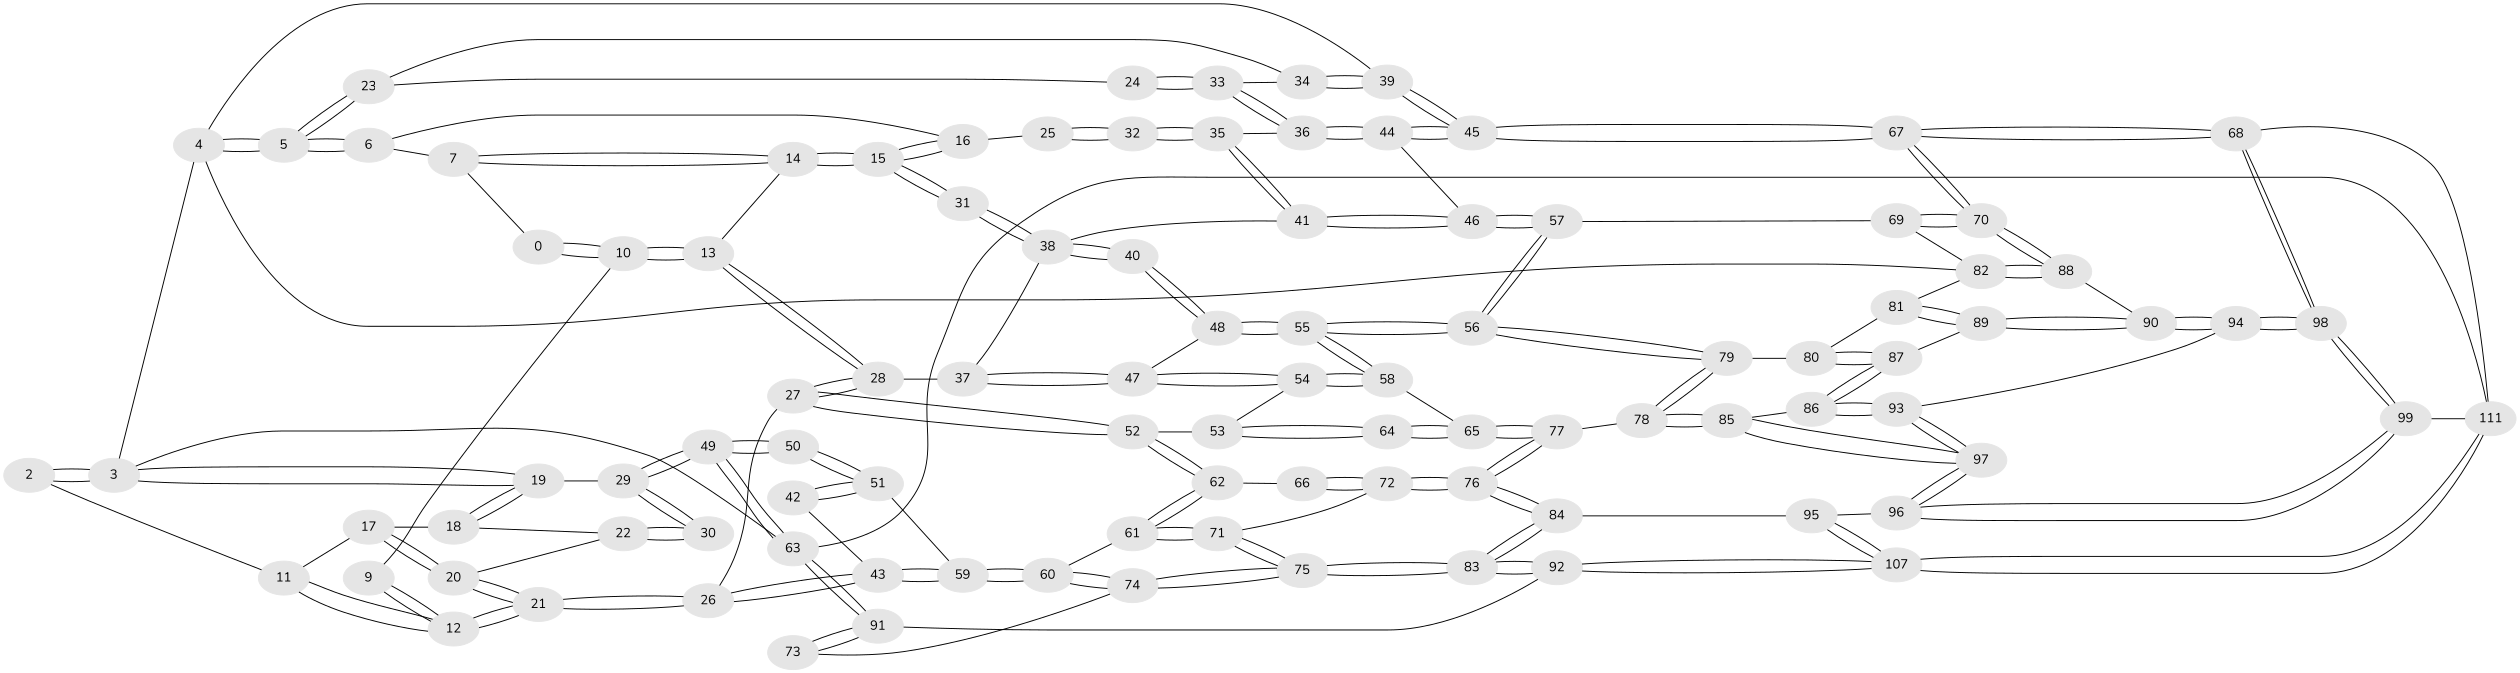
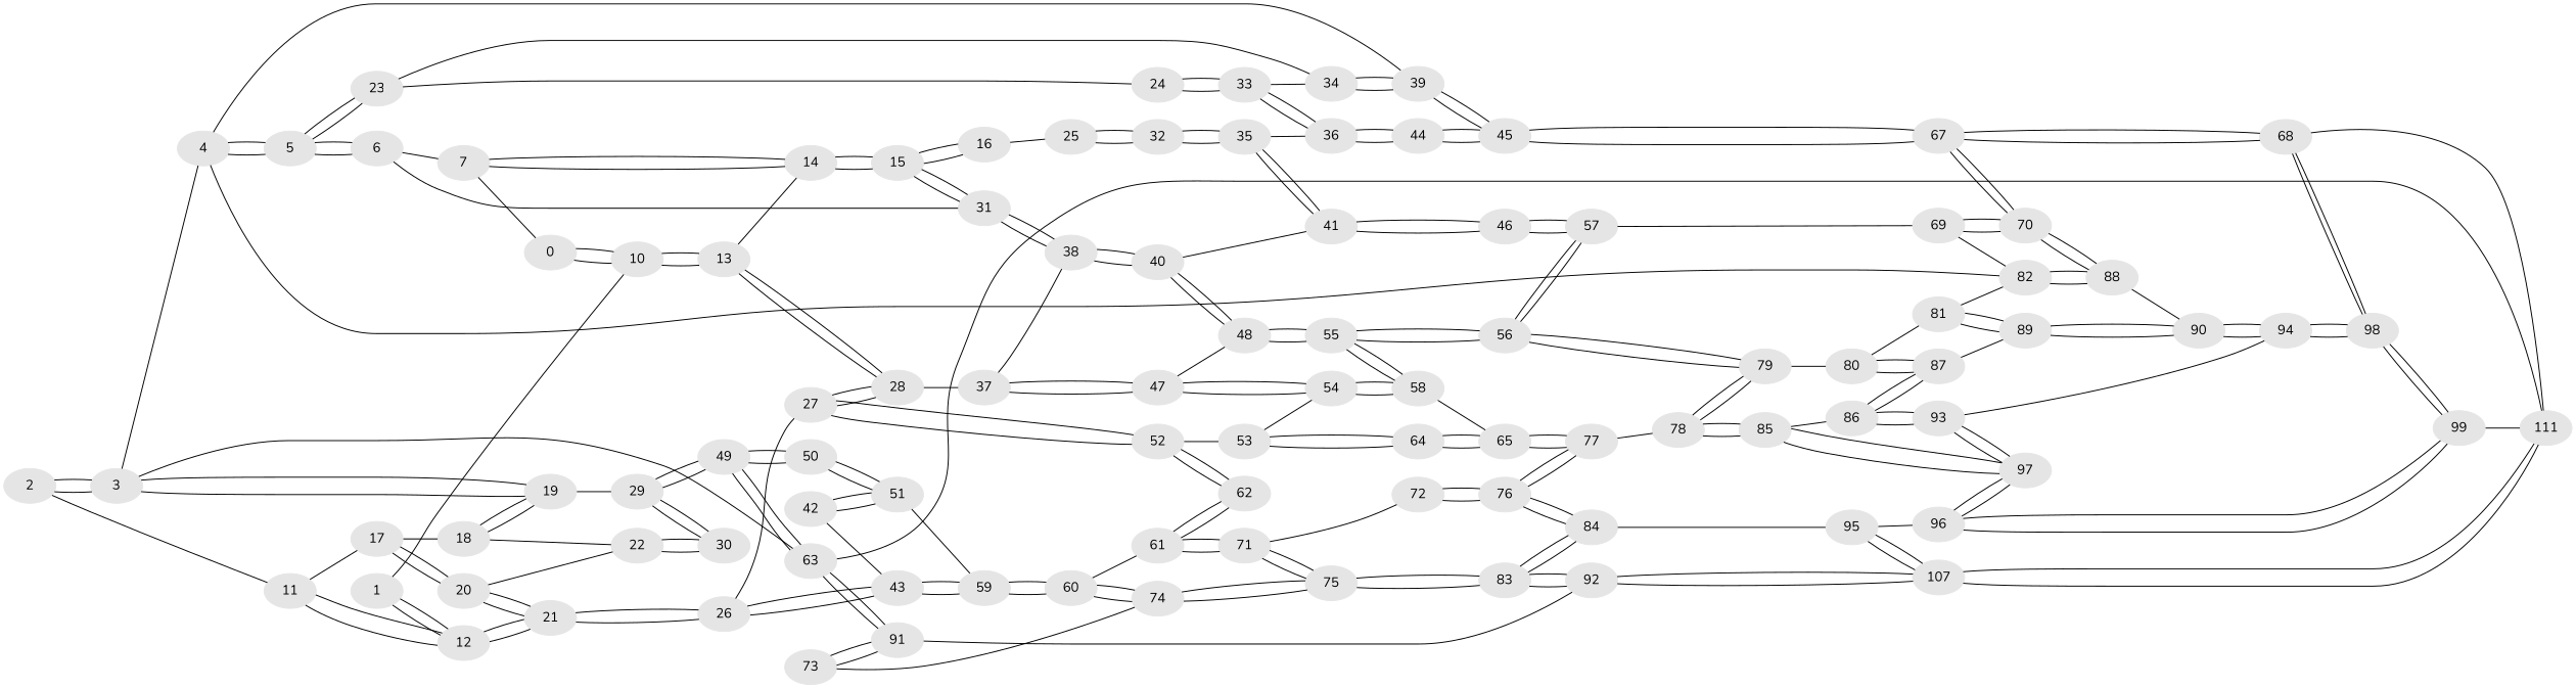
  graph {
    fontname=Nunito
    rankdir=LR
    node [color=gray90 fontname=Nunito style=filled]
    edge [fontname=Nunito]
    2
    3
    11
-   9
+   9 [label=1]
    10
    12
    4
    19
    63
    17
    5
    39
    82
    29
    91
    n16 [label=111]
    6
    23
    45
    68
    98
    7
    16
    24
    34
    n26 [label=0]
    14
    25
    15
    13
    21
    28
    18
    20
    26
    37
    31
    38
    32
    22
    30
    49
    27
    43
    33
    36
    35
    52
    59
    53
    62
    47
    50
    42
    51
    40
    41
    44
    46
    48
    54
    67
    55
    57
    60
    70
    69
    58
    56
    73
    74
    64
-   66
    65
    79
    80
    77
    61
    71
    75
    72
    92
    78
    76
    88
    99
    90
    83
    84
    95
    85
    86
    97
    81
    87
    89
    n97 [label=107]
    96
    93
    94
    2 -- 3
    2 -- 3
    2 -- 11
    3 -- 4
    3 -- 19
    3 -- 19
    3 -- 63
    11 -- 12
    11 -- 12
    11 -- 17
    9 -- 10
    9 -- 12
    9 -- 12
    10 -- 13
    10 -- 13
    12 -- 21
    12 -- 21
    4 -- 5
    4 -- 5
    4 -- 39
    4 -- 82
    19 -- 29
    63 -- 91
    63 -- 91
    63 -- n16
    17 -- 18
    17 -- 20
    17 -- 20
    5 -- 6
    5 -- 6
    5 -- 23
    5 -- 23
    39 -- 45
    39 -- 45
    82 -- 88
    82 -- 88
    29 -- 30
    29 -- 30
    29 -- 49
    29 -- 49
    91 -- 92
    6 -- 7
-   6 -- 16
+   6 -- 31
    23 -- 24
    23 -- 34
    45 -- 67
    45 -- 67
    68 -- n16
    68 -- 98
    68 -- 98
    98 -- 99
    98 -- 99
    7 -- n26
    7 -- 14
    7 -- 14
    16 -- 25
    24 -- 33
    24 -- 33
    34 -- 39
    34 -- 39
    n26 -- 10
    n26 -- 10
    14 -- 15
    14 -- 15
    25 -- 32
    25 -- 32
    15 -- 16
    15 -- 16
    15 -- 31
    15 -- 31
    13 -- 14
    13 -- 28
    13 -- 28
    21 -- 26
    21 -- 26
    28 -- 37
    18 -- 19
    18 -- 19
    18 -- 22
    20 -- 21
    20 -- 21
    20 -- 22
    26 -- 27
    26 -- 43
    26 -- 43
    37 -- 38
    37 -- 47
    37 -- 47
    31 -- 38
    31 -- 38
    38 -- 40
    38 -- 40
    32 -- 35
    32 -- 35
    22 -- 30
    22 -- 30
    49 -- 63
    49 -- 63
    49 -- 50
    49 -- 50
    27 -- 28
    27 -- 28
    27 -- 52
    27 -- 52
    43 -- 59
    43 -- 59
    33 -- 34
    33 -- 36
    33 -- 36
    36 -- 44
    36 -- 44
    35 -- 36
    35 -- 41
    35 -- 41
    52 -- 53
    52 -- 62
    52 -- 62
    59 -- 60
    59 -- 60
    53 -- 54
    53 -- 64
    53 -- 64
-   62 -- 66
    47 -- 48
    47 -- 54
    47 -- 54
    50 -- 51
    50 -- 51
    42 -- 43
    42 -- 51
    42 -- 51
    51 -- 59
-   38 -- 41
+   40 -- 41
    40 -- 48
    40 -- 48
    41 -- 46
    41 -- 46
    44 -- 45
    44 -- 45
-   44 -- 46
    46 -- 57
    46 -- 57
    48 -- 55
    48 -- 55
    54 -- 58
    54 -- 58
    67 -- 68
    67 -- 68
    67 -- 70
    67 -- 70
    55 -- 58
    55 -- 58
    55 -- 56
    55 -- 56
    57 -- 69
    60 -- 74
    60 -- 74
    60 -- 61
    70 -- 88
    70 -- 88
    69 -- 82
    69 -- 70
    69 -- 70
    58 -- 65
    56 -- 57
    56 -- 57
    56 -- 79
    56 -- 79
    73 -- 91
    73 -- 91
    73 -- 74
    74 -- 75
    74 -- 75
    64 -- 65
    64 -- 65
-   66 -- 72
-   66 -- 72
    65 -- 77
    65 -- 77
    79 -- 80
    80 -- 81
    80 -- 87
    80 -- 87
    77 -- 78
    61 -- 62
    61 -- 62
    61 -- 71
    61 -- 71
    71 -- 75
    71 -- 75
    71 -- 72
    75 -- 83
    75 -- 83
    72 -- 76
    72 -- 76
    92 -- n97
    92 -- n97
    78 -- 79
    78 -- 79
    78 -- 85
    78 -- 85
    76 -- 77
    76 -- 77
    76 -- 84
    76 -- 84
    88 -- 90
    99 -- n16
    90 -- 94
    90 -- 94
    83 -- 92
    83 -- 92
    83 -- 84
    83 -- 84
    84 -- 95
    95 -- n97
    95 -- n97
    95 -- 96
    85 -- 86
    85 -- 97
    85 -- 97
    86 -- 87
    86 -- 87
    86 -- 93
    86 -- 93
    81 -- 82
    81 -- 89
    81 -- 89
    87 -- 89
    89 -- 90
    89 -- 90
    n97 -- n16
    n97 -- n16
    96 -- 99
    96 -- 99
    96 -- 97
    96 -- 97
    93 -- 97
    93 -- 97
    93 -- 94
    94 -- 98
    94 -- 98
  }
